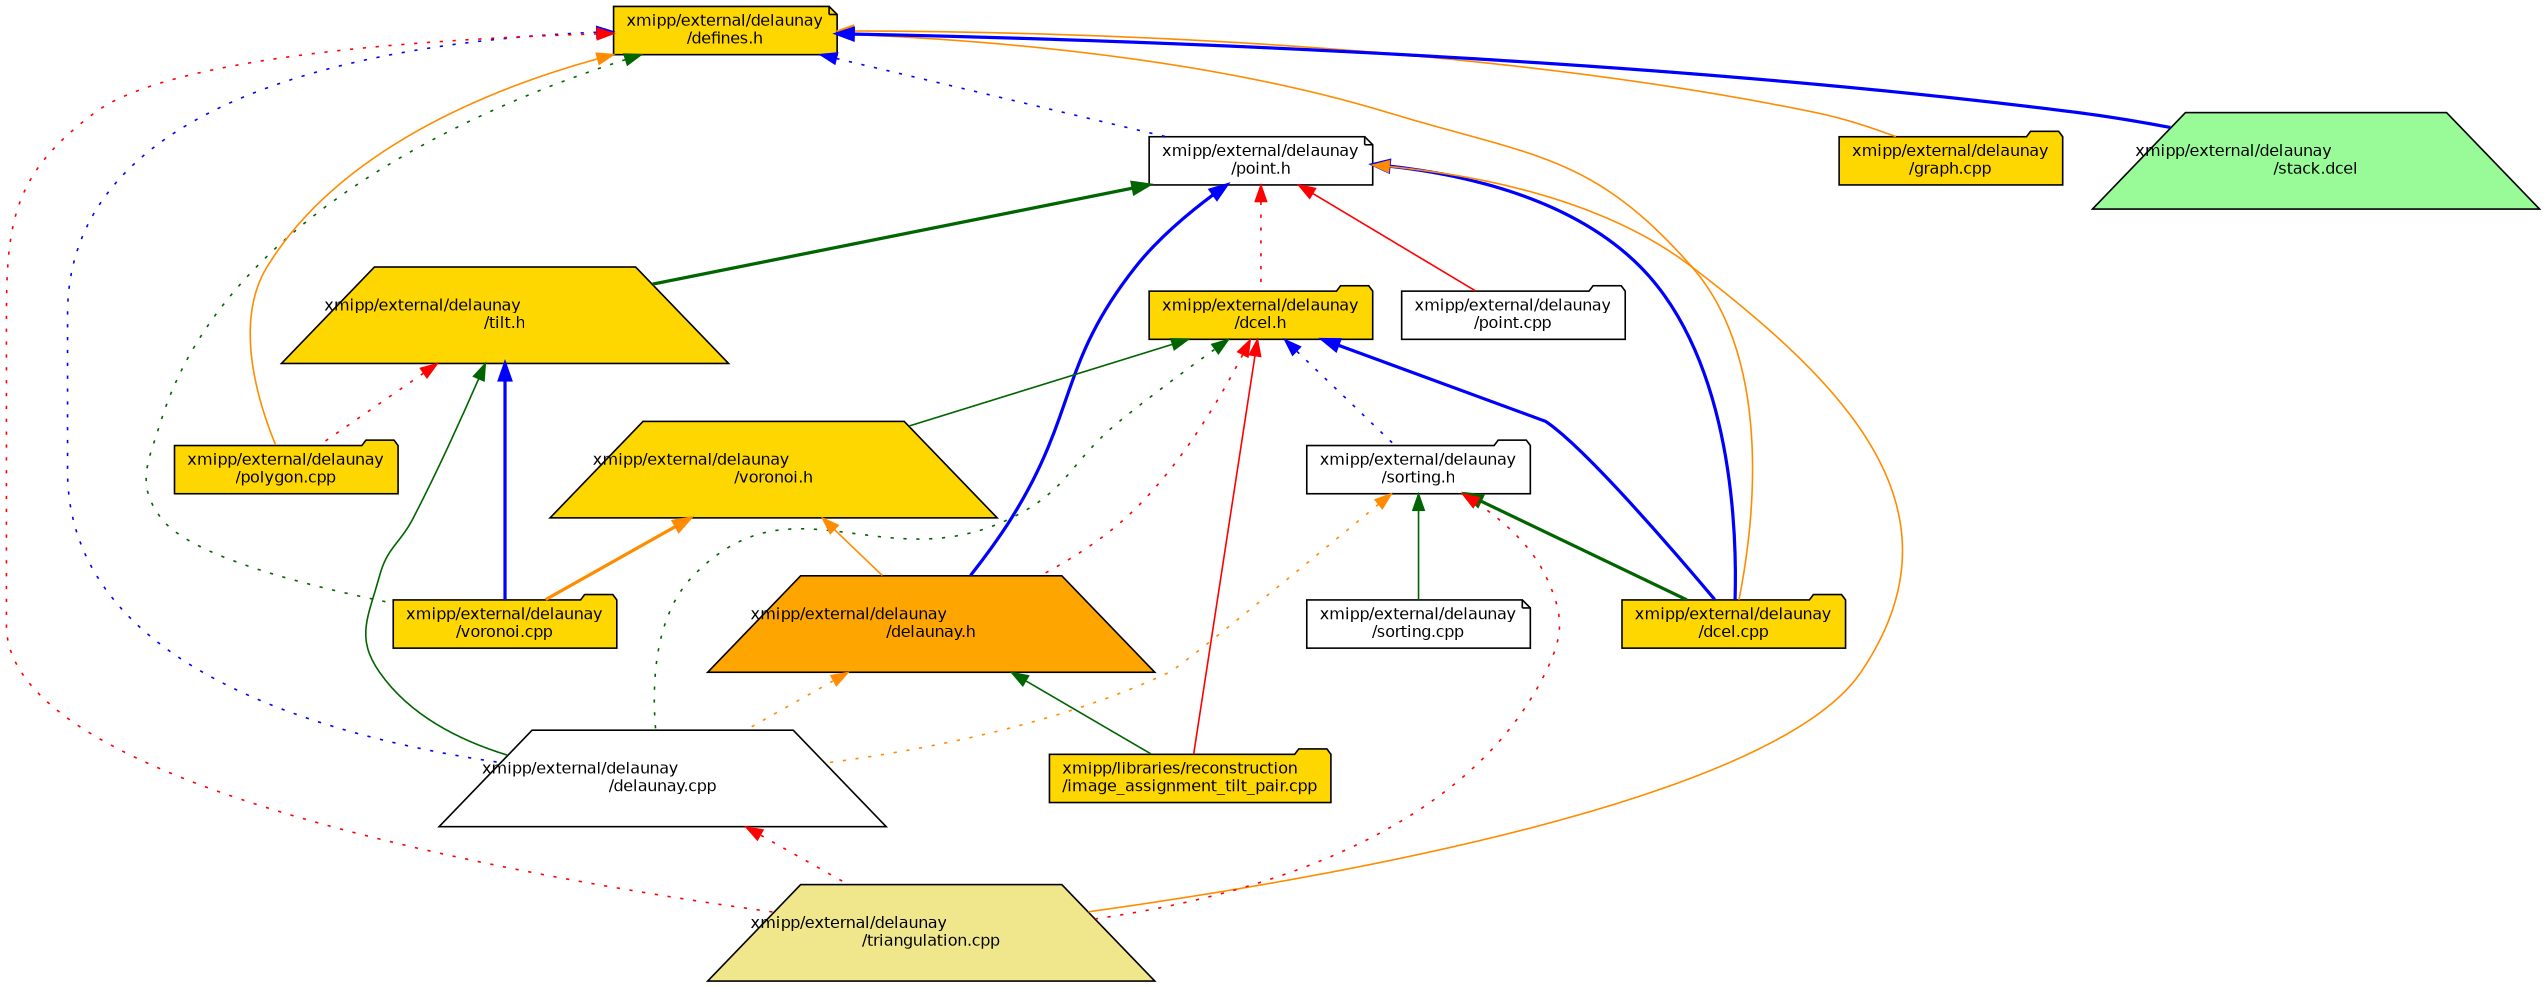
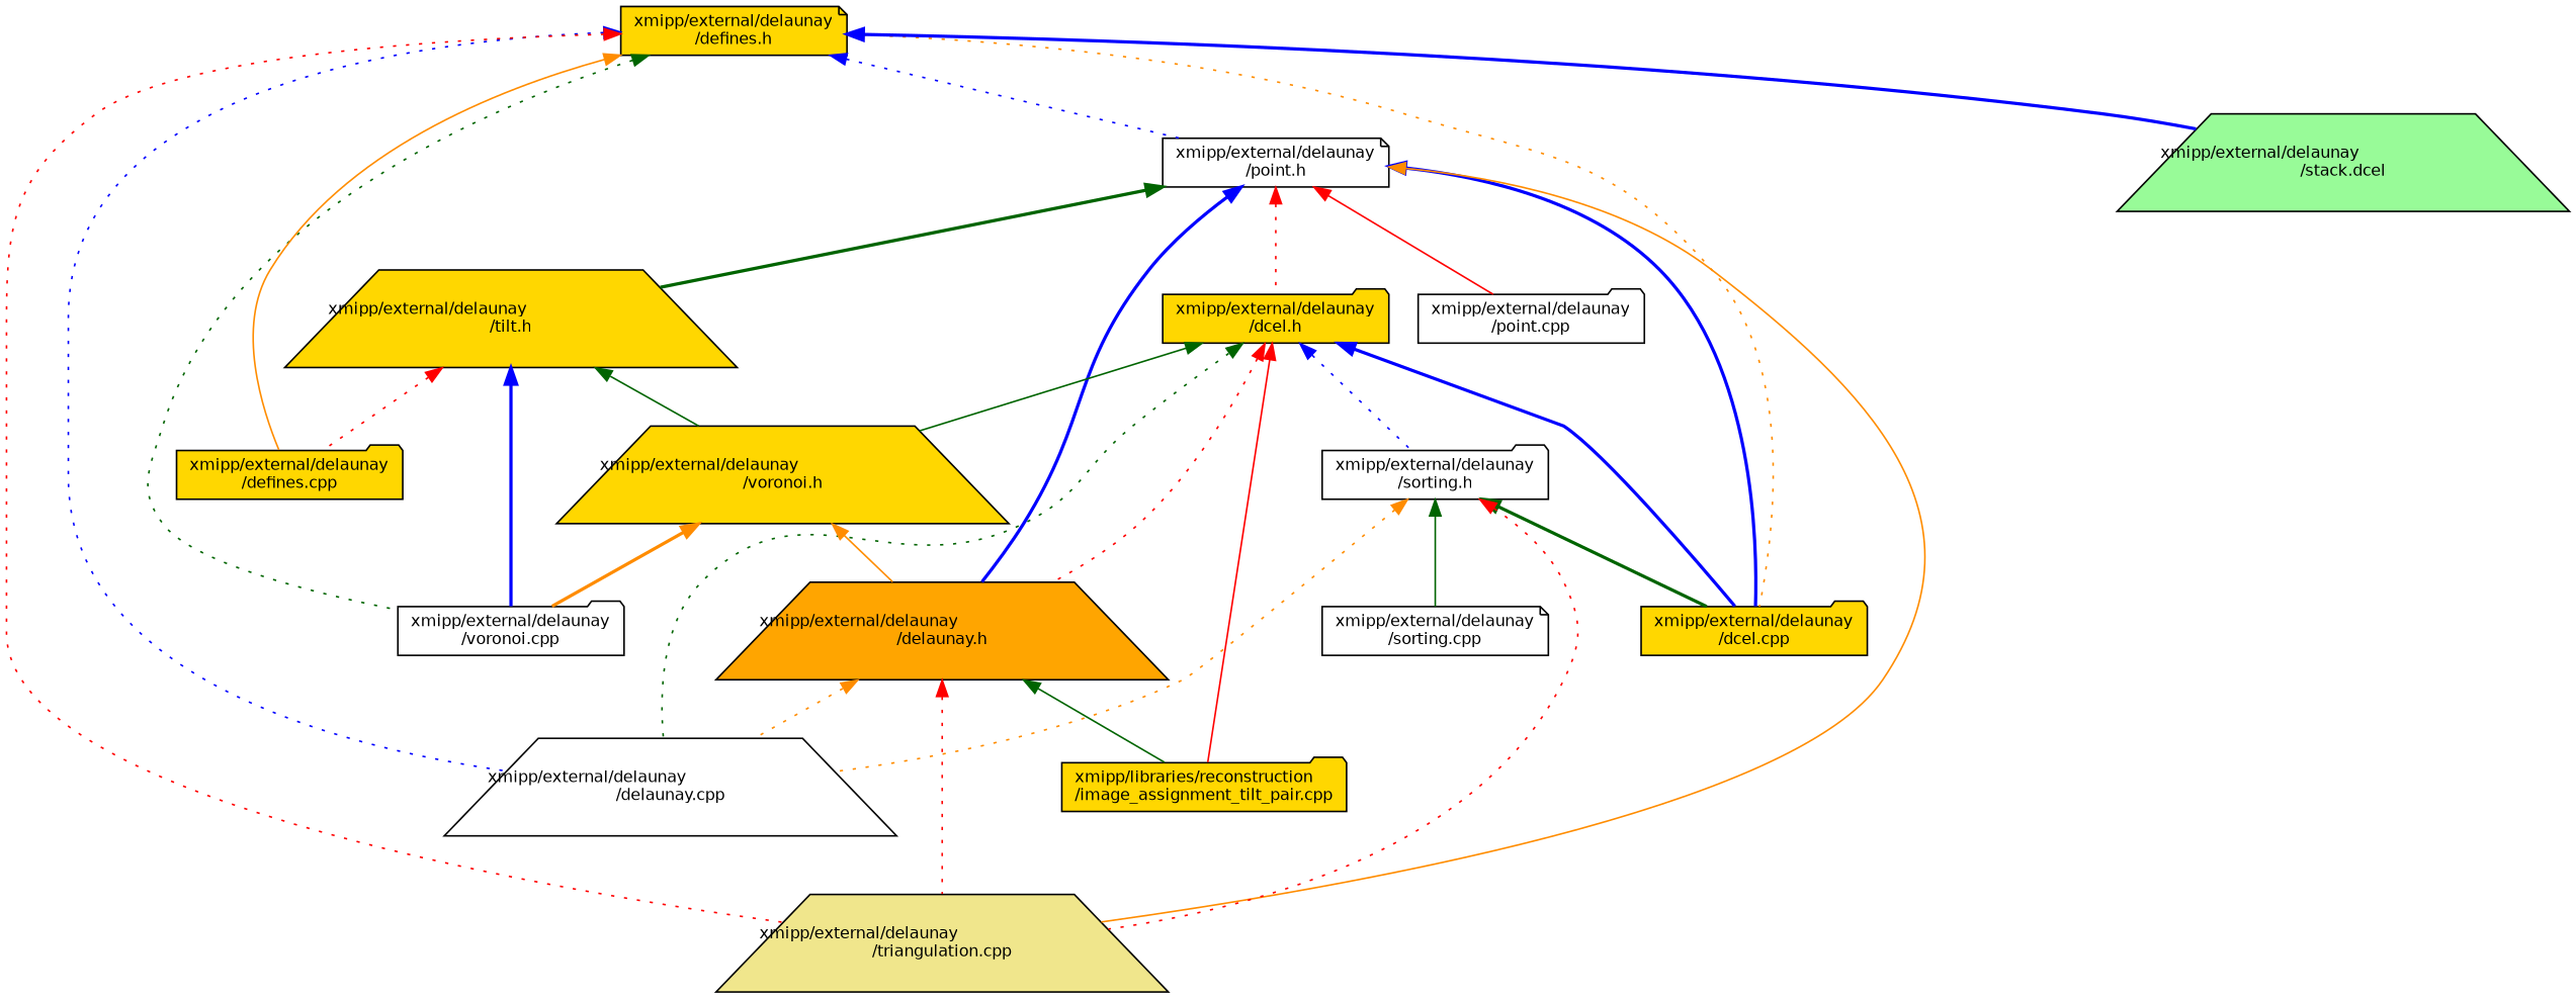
  digraph {
    node [color=black fillcolor=gold fontname=Helvetica fontsize=10 shape=folder style=filled]
    edge [color=blue dir=back fontname=Helvetica fontsize=10 labelfontname=Helvetica labelfontsize=10 style=dotted]
    n1 [fontcolor=black height=0.2 label="xmipp/external/delaunay\l/defines.h" shape=note width=0.4]
    n2 [fillcolor=white height=0.2 label="xmipp/external/delaunay\l/point.h" shape=note width=0.4]
    n3 [height=0.2 label="xmipp/external/delaunay\l/dcel.cpp" width=0.4]
    n4 [fillcolor=white height=0.2 label="xmipp/external/delaunay\l/delaunay.cpp" shape=trapezium width=0.4]
    n5 [fillcolor=khaki height=0.2 label="xmipp/external/delaunay\l/triangulation.cpp" shape=trapezium width=0.4]
-   n6 [height=0.2 label="xmipp/external/delaunay\l/voronoi.cpp" width=0.4]
-   n7 [height=0.2 label="xmipp/external/delaunay\l/polygon.cpp" width=0.4]
-   n8 [height=0.2 label="xmipp/external/delaunay\l/graph.cpp" width=0.4]
+   n6 [fillcolor=white height=0.2 label="xmipp/external/delaunay\l/voronoi.cpp" width=0.4]
+   n7 [height=0.2 label="xmipp/external/delaunay\l/defines.cpp" width=0.4]
    n9 [fillcolor=palegreen height=0.2 label="xmipp/external/delaunay\l/stack.dcel" shape=trapezium width=0.4]
    n10 [fillcolor=orange height=0.2 label="xmipp/external/delaunay\l/delaunay.h" shape=trapezium width=0.4]
    n11 [height=0.2 label="xmipp/external/delaunay\l/dcel.h" width=0.4]
    n12 [height=0.2 label="xmipp/external/delaunay\l/tilt.h" shape=trapezium width=0.4]
    n13 [fillcolor=white height=0.2 label="xmipp/external/delaunay\l/point.cpp" width=0.4]
    n14 [height=0.2 label="xmipp/libraries/reconstruction\l/image_assignment_tilt_pair.cpp" width=0.4]
    n15 [fillcolor=white height=0.2 label="xmipp/external/delaunay\l/sorting.h" width=0.4]
    n16 [height=0.2 label="xmipp/external/delaunay\l/voronoi.h" shape=trapezium width=0.4]
    n17 [fillcolor=white height=0.2 label="xmipp/external/delaunay\l/sorting.cpp" shape=note width=0.4]
    n1 -> n2
-   n1 -> n3 [color=darkorange style=solid]
+   n1 -> n3 [color=darkorange]
    n1 -> n4
    n1 -> n5 [color=red]
    n1 -> n6 [color=darkgreen]
    n1 -> n7 [color=darkorange style=solid]
-   n1 -> n8 [color=darkorange style=solid]
    n1 -> n9 [style=bold]
    n2 -> n3 [style=bold]
    n2 -> n5 [color=darkorange style=solid]
    n2 -> n10 [style=bold]
    n2 -> n11 [color=red]
    n2 -> n12 [color=darkgreen style=bold]
    n2 -> n13 [color=red style=solid]
    n10 -> n4 [color=darkorange]
-   n4 -> n5 [color=red]
+   n10 -> n5 [color=red]
    n10 -> n14 [color=darkgreen style=solid]
    n11 -> n3 [style=bold]
    n11 -> n4 [color=darkgreen]
    n11 -> n10 [color=red]
    n11 -> n14 [color=red style=solid]
    n11 -> n15
    n11 -> n16 [color=darkgreen style=solid]
-   n12 -> n4 [color=darkgreen style=solid]
+   n12 -> n16 [color=darkgreen style=solid]
    n12 -> n6 [style=bold]
    n12 -> n7 [color=red]
    n15 -> n3 [color=darkgreen style=bold]
    n15 -> n4 [color=darkorange]
    n15 -> n5 [color=red]
    n15 -> n17 [color=darkgreen style=solid]
    n16 -> n6 [color=darkorange style=bold]
    n16 -> n10 [color=darkorange style=solid]
  }
